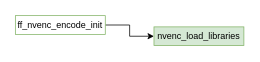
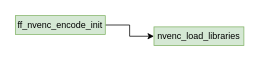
  <mxCell id="0" />
  <mxCell id="1" parent="0" />
  <mxCell id="2" style="edgeStyle=orthogonalEdgeStyle;rounded=0;orthogonalLoop=1;jettySize=auto;html=1;" parent="1" source="3" target="4" edge="1"><mxGeometry relative="1" as="geometry" /></mxCell>
- <mxCell id="3" value="ff_nvenc_encode_init" style="rounded=0;whiteSpace=wrap;html=1;fillColor=#ffffff;strokeColor=#82b366;" parent="1" vertex="1"><mxGeometry x="20" y="20" width="120" height="25" as="geometry" /></mxCell>
+ <mxCell id="3" value="ff_nvenc_encode_init" style="rounded=0;whiteSpace=wrap;html=1;fillColor=#d5e8d4;strokeColor=#82b366;" parent="1" vertex="1"><mxGeometry x="20" y="20" width="120" height="25" as="geometry" /></mxCell>
  <mxCell id="4" value="nvenc_load_libraries" style="rounded=0;whiteSpace=wrap;html=1;fillColor=#d5e8d4;strokeColor=#82b366;" parent="1" vertex="1"><mxGeometry x="205" y="35" width="120" height="25" as="geometry" /></mxCell>
